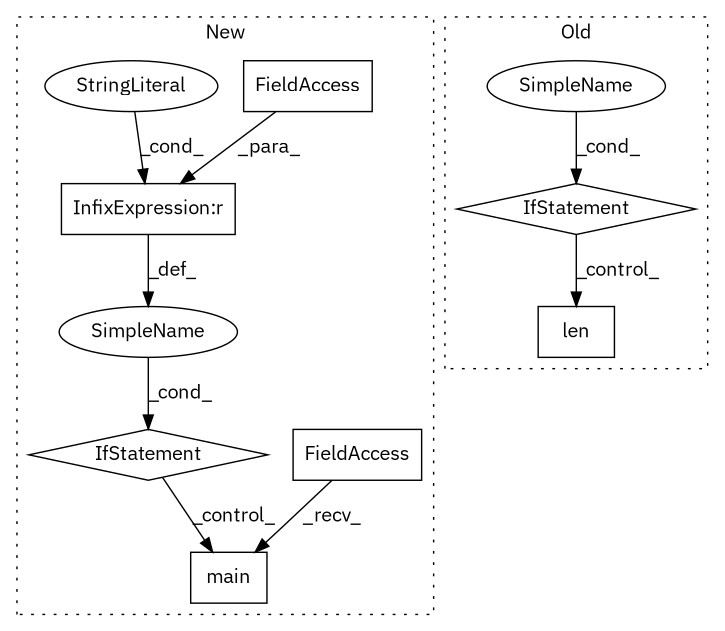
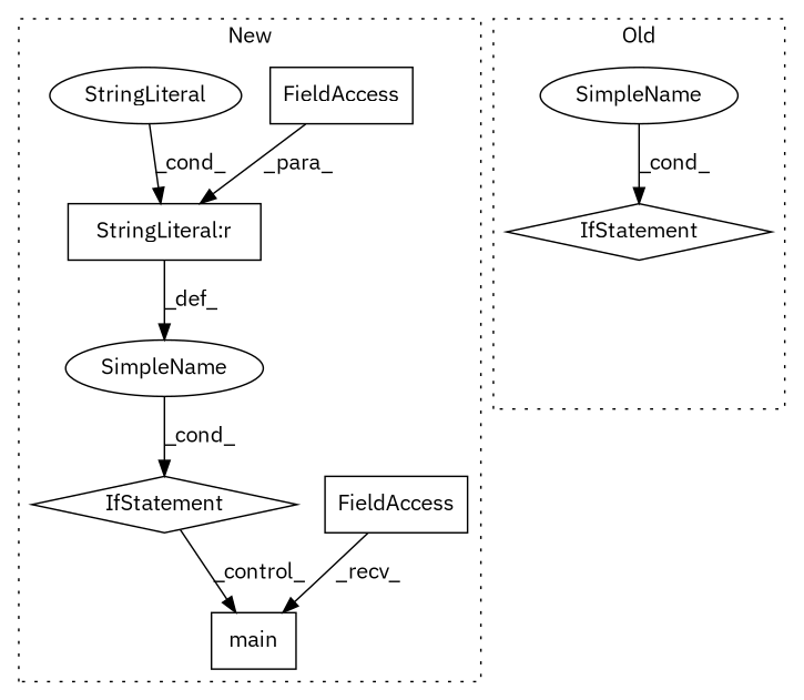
  digraph {
    fontname="IBM Plex Sans"
    node [a=32 fontname="IBM Plex Sans" shape=box]
    edge [fontname="IBM Plex Sans"]
    n1 [l=6 label=main s=3284]
    n2 [a=22 l=8 label=FieldAccess s=3275]
    n3 [a=25 l="4,2" label=IfStatement s="3173,3199" shape=diamond]
    n4 [a=42 label=SimpleName shape=ellipse]
-   n5 [a=27 l=4 label="InfixExpression:r" s=3185]
+   n5 [a=27 l=4 label="StringLiteral:r" s=3185]
    n6 [a=22 l=8 label=FieldAccess s=3177]
    n7 [a=45 l=10 label=StringLiteral s=3189 shape=ellipse]
-   n8 [l="4,1" label=len s="2053,2071"]
    n9 [a=25 l="4,2" label=IfStatement s="1961,1989" shape=diamond]
    n10 [a=42 label=SimpleName shape=ellipse]
    subgraph cluster_1 {
      label=New
      style=dotted
      n1
      n2
      n3
      n4
      n5
      n6
      n7
    }
    subgraph cluster_2 {
      label=Old
      style=dotted
-     n8
      n9
      n10
    }
    n2 -> n1 [label=_recv_]
    n3 -> n1 [label=_control_]
    n4 -> n3 [label=_cond_]
    n5 -> n4 [label=_def_]
    n6 -> n5 [label=_para_]
    n7 -> n5 [label=_cond_]
-   n9 -> n8 [label=_control_]
    n10 -> n9 [label=_cond_]
  }
